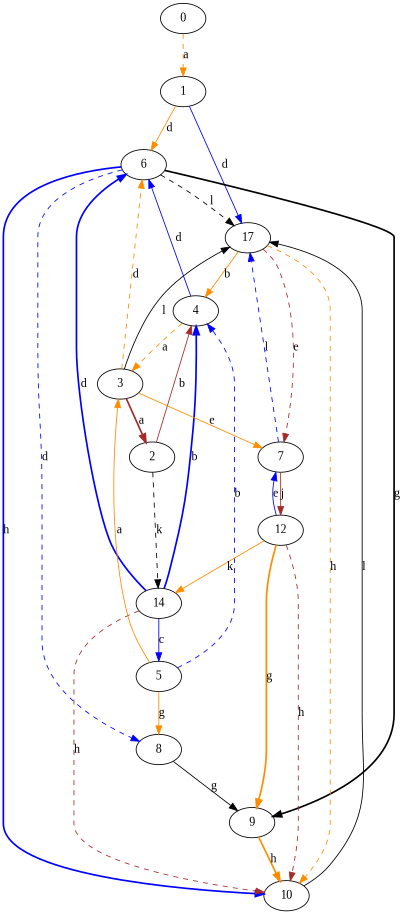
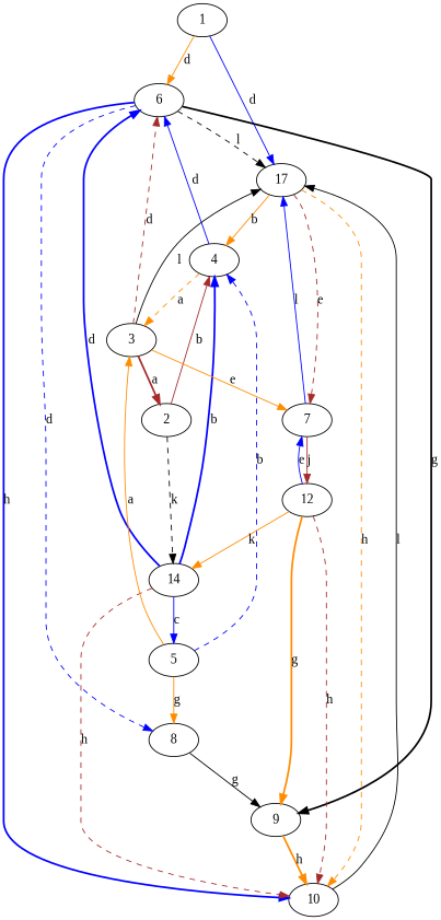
  strict digraph {
    fontname="Liberation Serif"
    node [fontname="Liberation Serif"]
    edge [color=darkorange fontname="Liberation Serif" style=solid]
    1
    6
    17
    8
    9
    10
    4
    7
    2
    14
    3
    5
    12
-   0
    1 -> 6 [label=d]
    1 -> 17 [color=blue label=d]
    6 -> 17 [color=black label=l style=dashed]
    6 -> 8 [color=blue label=d style=dashed]
    6 -> 9 [color=black label=g style=bold]
    6 -> 10 [color=blue label=h style=bold]
    17 -> 10 [label=h style=dashed]
    17 -> 4 [label=b]
    17 -> 7 [color=brown label=e style=dashed]
    8 -> 9 [color=black label=g]
    9 -> 10 [label=h style=bold]
    10 -> 17 [color=black label=l]
    4 -> 6 [color=blue label=d]
    4 -> 3 [label=a style=dashed]
-   7 -> 17 [color=blue label=l style=dashed]
+   7 -> 17 [color=blue label=l]
    7 -> 12 [color=brown label=j]
    2 -> 4 [color=brown label=b]
    2 -> 14 [color=black label=k style=dashed]
    14 -> 6 [color=blue label=d style=bold]
    14 -> 10 [color=brown label=h style=dashed]
    14 -> 4 [color=blue label=b style=bold]
    14 -> 5 [color=blue label=c]
-   3 -> 6 [label=d style=dashed]
+   3 -> 6 [color=brown label=d style=dashed]
    3 -> 17 [color=black label=l]
    3 -> 7 [label=e]
    3 -> 2 [color=brown label=a style=bold]
    5 -> 8 [label=g]
    5 -> 4 [color=blue label=b style=dashed]
    5 -> 3 [label=a]
    12 -> 9 [label=g style=bold]
    12 -> 10 [color=brown label=h style=dashed]
    12 -> 7 [color=blue label=e]
    12 -> 14 [label=k]
-   0 -> 1 [label=a style=dashed]
  }
